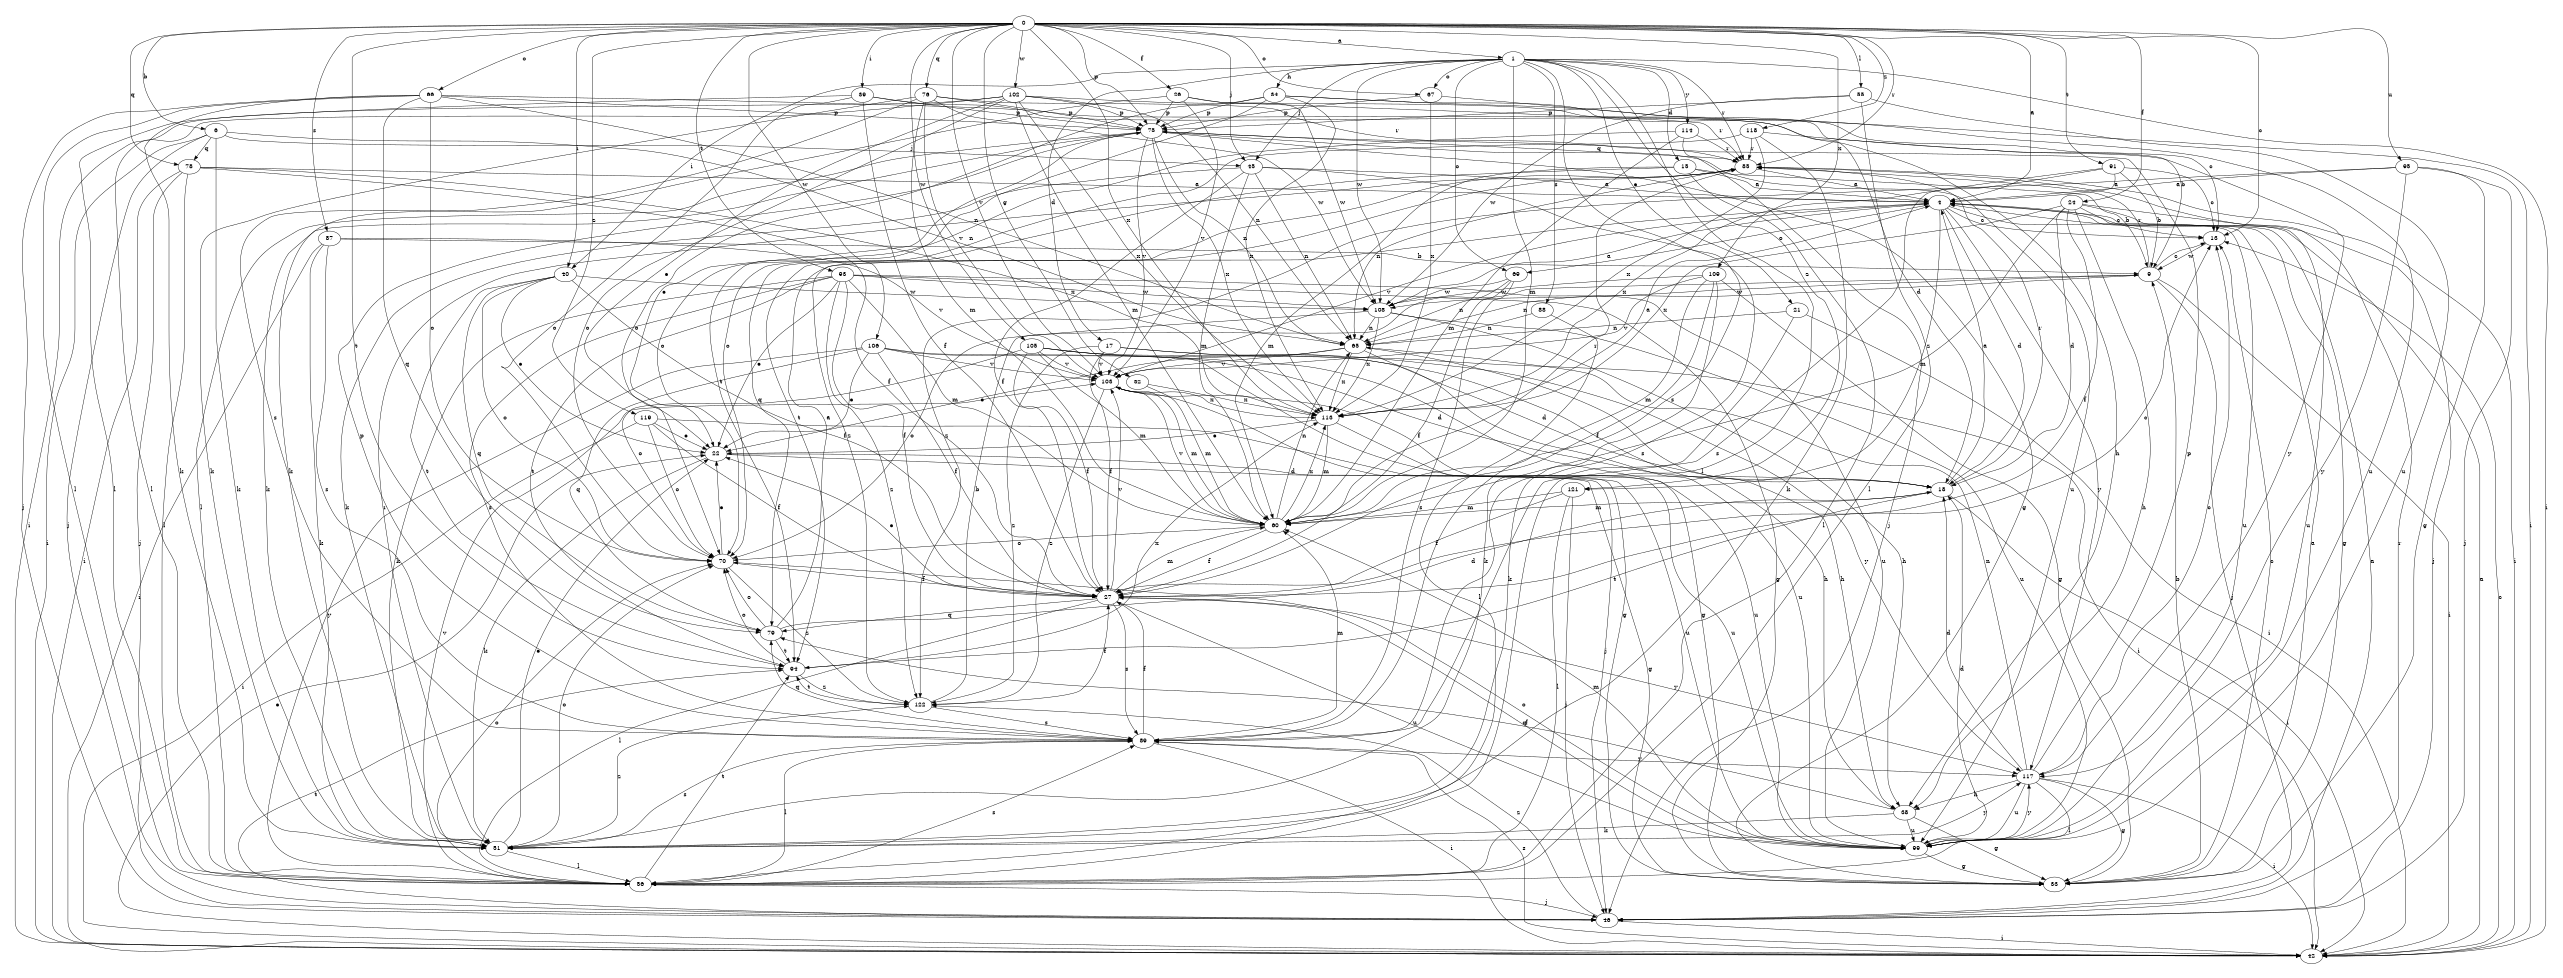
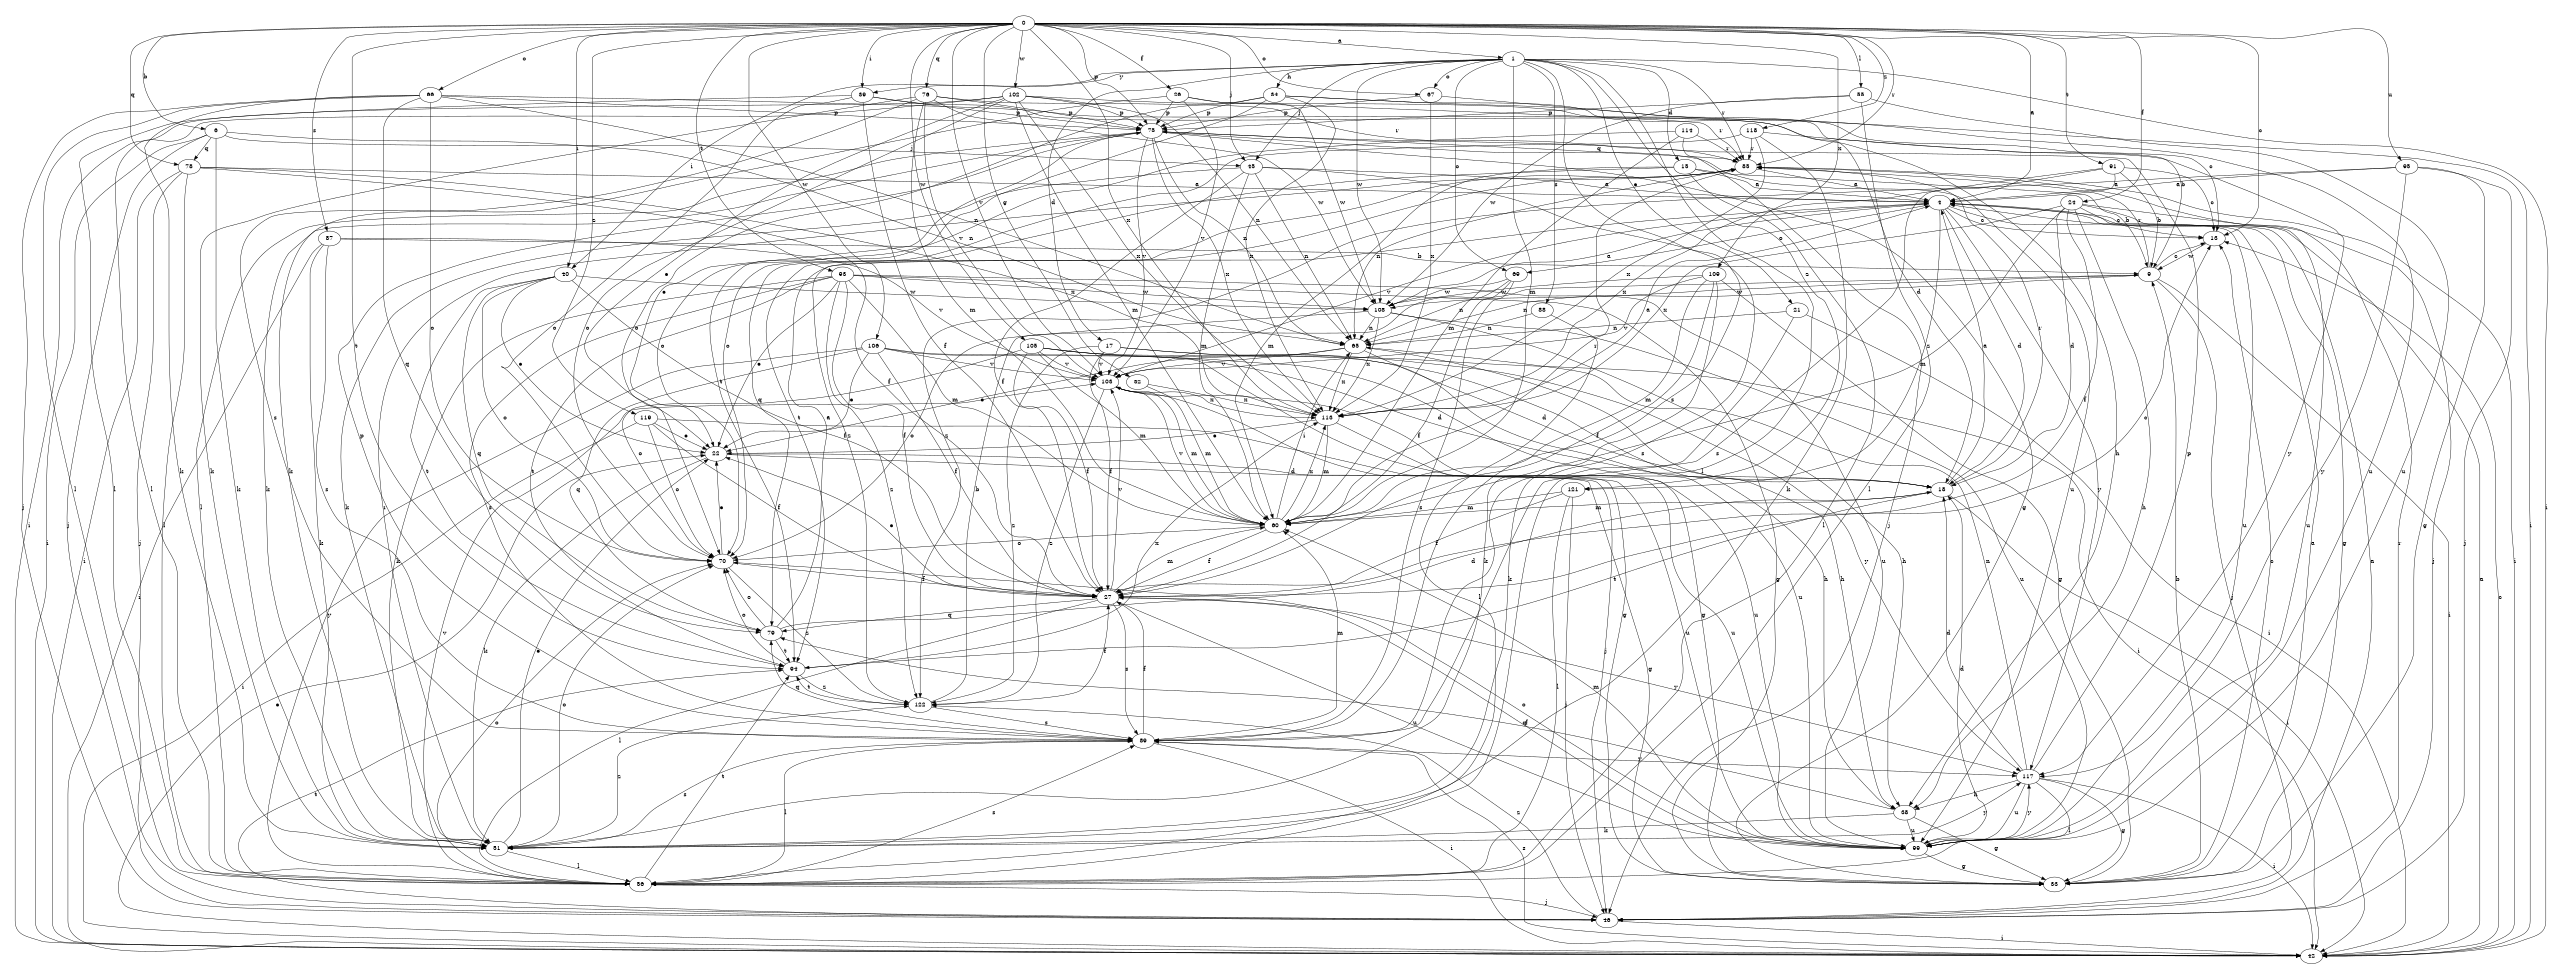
  strict digraph {
    0
    1
    4
    6
    13
    24
    26
    32
    39
    40
    45
    55
    66
    67
    75
    76
    78
    85
    87
    91
    93
    94
    95
    103
    n25 [label=102]
    105
    106
    109
    113
    118
    119
    15
    17
    21
    34
    42
    56
    60
    69
    88
    89
    108
    114
    121
    18
    33
    99
    117
    46
    51
    65
    9
    27
    38
    70
    79
    22
    122
    0 -> 1 [label=a]
    0 -> 4 [label=a]
    0 -> 6 [label=b]
    0 -> 13 [label=c]
    0 -> 24 [label=f]
    0 -> 26 [label=f]
    0 -> 32 [label=g]
    0 -> 39 [label=i]
    0 -> 40 [label=i]
    0 -> 45 [label=j]
    0 -> 55 [label=l]
    0 -> 66 [label=o]
    0 -> 67 [label=o]
    0 -> 75 [label=p]
    0 -> 76 [label=q]
    0 -> 78 [label=q]
    0 -> 85 [label=r]
    0 -> 87 [label=s]
    0 -> 91 [label=t]
    0 -> 93 [label=t]
    0 -> 94 [label=t]
    0 -> 95 [label=u]
    0 -> 103 [label=v]
    0 -> n25 [label=w]
    0 -> 105 [label=w]
    0 -> 106 [label=w]
    0 -> 109 [label=x]
    0 -> 113 [label=x]
    0 -> 118 [label=z]
    0 -> 119 [label=z]
    1 -> 40 [label=i]
    1 -> 45 [label=j]
    1 -> 67 [label=o]
    1 -> 85 [label=r]
    1 -> 15 [label=d]
    1 -> 17 [label=d]
    1 -> 21 [label=e]
    1 -> 34 [label=h]
    1 -> 42 [label=i]
    1 -> 56 [label=l]
    1 -> 60 [label=m]
    1 -> 69 [label=o]
    1 -> 88 [label=s]
    1 -> 89 [label=s]
    1 -> 108 [label=w]
-   1 -> 114 [label=y]
+   1 -> 39 [label=y]
    1 -> 121 [label=z]
    4 -> 13 [label=c]
    4 -> 103 [label=v]
    4 -> 69 [label=o]
    4 -> 121 [label=z]
    4 -> 18 [label=d]
    4 -> 33 [label=g]
    4 -> 99 [label=u]
    4 -> 117 [label=y]
    6 -> 45 [label=j]
    6 -> 78 [label=q]
    6 -> 42 [label=i]
    6 -> 46 [label=j]
    6 -> 51 [label=k]
    6 -> 65 [label=n]
    13 -> 9 [label=w]
    24 -> 13 [label=c]
    24 -> 113 [label=x]
    24 -> 60 [label=m]
    24 -> 18 [label=d]
    24 -> 99 [label=u]
    24 -> 46 [label=j]
    24 -> 27 [label=f]
    24 -> 38 [label=h]
    26 -> 75 [label=p]
    26 -> 85 [label=r]
    26 -> 103 [label=v]
    26 -> 108 [label=w]
    26 -> 51 [label=k]
    32 -> 113 [label=x]
    32 -> 60 [label=m]
    39 -> 75 [label=p]
    39 -> 56 [label=l]
    39 -> 18 [label=d]
    39 -> 27 [label=f]
    39 -> 70 [label=o]
    40 -> 94 [label=t]
    40 -> 108 [label=w]
    40 -> 27 [label=f]
    40 -> 70 [label=o]
    40 -> 79 [label=q]
    40 -> 22 [label=e]
    45 -> 4 [label=a]
    45 -> 60 [label=m]
    45 -> 89 [label=s]
    45 -> 51 [label=k]
    45 -> 65 [label=n]
    45 -> 27 [label=f]
    55 -> 75 [label=p]
    55 -> 56 [label=l]
    55 -> 108 [label=w]
    55 -> 99 [label=u]
    66 -> 75 [label=p]
    66 -> 56 [label=l]
    66 -> 46 [label=j]
    66 -> 51 [label=k]
    66 -> 65 [label=n]
    66 -> 38 [label=h]
    66 -> 70 [label=o]
    66 -> 79 [label=q]
    67 -> 75 [label=p]
    67 -> 113 [label=x]
    67 -> 99 [label=u]
    75 -> 85 [label=q]
    75 -> 103 [label=v]
    75 -> 113 [label=x]
    75 -> 56 [label=l]
    75 -> 33 [label=g]
    75 -> 99 [label=u]
    75 -> 51 [label=k]
    75 -> 65 [label=n]
    75 -> 22 [label=e]
    76 -> 75 [label=p]
    76 -> 85 [label=r]
    76 -> 103 [label=v]
    76 -> 60 [label=m]
    76 -> 89 [label=s]
    76 -> 108 [label=w]
    76 -> 51 [label=k]
    78 -> 4 [label=a]
    78 -> 113 [label=x]
    78 -> 42 [label=i]
    78 -> 56 [label=l]
    78 -> 46 [label=j]
    78 -> 27 [label=f]
    85 -> 4 [label=a]
    85 -> 94 [label=t]
    85 -> 42 [label=i]
    85 -> 65 [label=n]
    85 -> 122 [label=z]
    87 -> 103 [label=v]
    87 -> 42 [label=i]
    87 -> 89 [label=s]
    87 -> 51 [label=k]
    87 -> 9 [label=b]
    91 -> 4 [label=a]
    91 -> 13 [label=c]
    91 -> 113 [label=x]
    91 -> 89 [label=s]
    91 -> 9 [label=b]
    93 -> 94 [label=t]
    93 -> 60 [label=m]
    93 -> 89 [label=s]
    93 -> 108 [label=w]
    93 -> 33 [label=g]
    93 -> 99 [label=u]
    93 -> 51 [label=k]
    93 -> 27 [label=f]
    93 -> 22 [label=e]
    93 -> 122 [label=z]
    94 -> 113 [label=x]
    94 -> 70 [label=o]
    94 -> 122 [label=z]
    95 -> 4 [label=a]
    95 -> 33 [label=g]
    95 -> 117 [label=y]
    95 -> 46 [label=j]
    95 -> 122 [label=z]
    103 -> 113 [label=x]
    103 -> 60 [label=m]
    103 -> 99 [label=u]
    103 -> 46 [label=j]
    103 -> 122 [label=z]
    n25 -> 75 [label=p]
    n25 -> 113 [label=x]
    n25 -> 42 [label=i]
    n25 -> 56 [label=l]
    n25 -> 60 [label=m]
    n25 -> 65 [label=n]
    n25 -> 9 [label=b]
    n25 -> 70 [label=o]
    n25 -> 22 [label=e]
    105 -> 103 [label=v]
    105 -> 60 [label=m]
    105 -> 33 [label=g]
    105 -> 117 [label=y]
    105 -> 27 [label=f]
    105 -> 38 [label=h]
    105 -> 70 [label=o]
    106 -> 103 [label=v]
    106 -> 56 [label=y]
    106 -> 18 [label=d]
    106 -> 33 [label=g]
    106 -> 27 [label=f]
    106 -> 79 [label=q]
    106 -> 22 [label=e]
    109 -> 103 [label=v]
    109 -> 60 [label=m]
    109 -> 108 [label=w]
    109 -> 33 [label=g]
    109 -> 51 [label=k]
    109 -> 27 [label=f]
    113 -> 4 [label=a]
    113 -> 60 [label=m]
    113 -> 99 [label=u]
    113 -> 22 [label=e]
    118 -> 85 [label=r]
    118 -> 113 [label=x]
    118 -> 117 [label=y]
    118 -> 51 [label=k]
    118 -> 70 [label=o]
    119 -> 42 [label=i]
    119 -> 99 [label=u]
    119 -> 27 [label=f]
    119 -> 70 [label=o]
    119 -> 22 [label=e]
    15 -> 4 [label=a]
    15 -> 56 [label=l]
    15 -> 60 [label=m]
    15 -> 9 [label=b]
    15 -> 79 [label=q]
    17 -> 103 [label=v]
    17 -> 42 [label=i]
    17 -> 99 [label=u]
    17 -> 27 [label=f]
    17 -> 122 [label=z]
    21 -> 42 [label=i]
    21 -> 51 [label=k]
    21 -> 65 [label=n]
    34 -> 13 [label=c]
    34 -> 75 [label=p]
    34 -> 94 [label=t]
    34 -> 113 [label=x]
    34 -> 42 [label=i]
    34 -> 70 [label=o]
    42 -> 4 [label=a]
    42 -> 13 [label=c]
    42 -> 89 [label=s]
    42 -> 22 [label=e]
    56 -> 94 [label=t]
    56 -> 103 [label=v]
    56 -> 89 [label=s]
    56 -> 46 [label=j]
    56 -> 70 [label=o]
    60 -> 85 [label=r]
    60 -> 103 [label=v]
    60 -> 113 [label=x]
-   60 -> 65 [label=n]
+   60 -> 65 [label=i]
    60 -> 27 [label=f]
    60 -> 70 [label=o]
    69 -> 89 [label=s]
    69 -> 108 [label=w]
    69 -> 65 [label=n]
    69 -> 27 [label=f]
    88 -> 56 [label=l]
    88 -> 65 [label=n]
    89 -> 75 [label=p]
    89 -> 42 [label=i]
    89 -> 56 [label=l]
    89 -> 60 [label=m]
    89 -> 117 [label=y]
    89 -> 27 [label=f]
    89 -> 79 [label=q]
    108 -> 4 [label=a]
    108 -> 113 [label=x]
    108 -> 99 [label=u]
    108 -> 65 [label=n]
    108 -> 38 [label=h]
    108 -> 70 [label=o]
    114 -> 85 [label=r]
    114 -> 60 [label=m]
    114 -> 46 [label=j]
    114 -> 70 [label=o]
    121 -> 56 [label=l]
    121 -> 60 [label=m]
    121 -> 46 [label=j]
    121 -> 27 [label=f]
    18 -> 4 [label=a]
    18 -> 85 [label=r]
    18 -> 94 [label=t]
    18 -> 42 [label=i]
    18 -> 60 [label=m]
    33 -> 4 [label=a]
    33 -> 13 [label=c]
    33 -> 9 [label=b]
    99 -> 60 [label=m]
    99 -> 18 [label=d]
    99 -> 33 [label=g]
    99 -> 117 [label=y]
    99 -> 27 [label=f]
    99 -> 70 [label=o]
-   117 -> 13 [label=c]
    117 -> 75 [label=p]
    117 -> 42 [label=i]
    117 -> 56 [label=l]
    117 -> 18 [label=d]
    117 -> 33 [label=g]
    117 -> 99 [label=u]
    117 -> 65 [label=n]
    117 -> 38 [label=h]
    46 -> 4 [label=a]
    46 -> 85 [label=r]
    46 -> 94 [label=t]
    46 -> 42 [label=i]
    46 -> 122 [label=z]
    51 -> 85 [label=r]
    51 -> 56 [label=l]
    51 -> 89 [label=s]
    51 -> 117 [label=y]
    51 -> 70 [label=o]
    51 -> 22 [label=e]
    51 -> 122 [label=z]
    65 -> 103 [label=v]
    65 -> 113 [label=x]
    65 -> 18 [label=d]
    65 -> 38 [label=h]
    65 -> 22 [label=e]
    9 -> 13 [label=c]
    9 -> 85 [label=r]
    9 -> 42 [label=i]
    9 -> 108 [label=w]
    9 -> 46 [label=j]
    9 -> 65 [label=n]
    27 -> 13 [label=c]
    27 -> 103 [label=v]
    27 -> 56 [label=l]
    27 -> 60 [label=m]
    27 -> 89 [label=s]
    27 -> 99 [label=u]
    27 -> 117 [label=y]
    27 -> 79 [label=q]
    27 -> 22 [label=e]
    38 -> 33 [label=g]
    38 -> 99 [label=u]
    38 -> 51 [label=k]
    38 -> 79 [label=q]
    70 -> 27 [label=f]
    70 -> 22 [label=e]
    70 -> 122 [label=z]
    79 -> 4 [label=a]
    79 -> 94 [label=t]
    79 -> 18 [label=d]
    79 -> 70 [label=o]
    22 -> 18 [label=d]
    22 -> 33 [label=g]
    22 -> 51 [label=k]
    122 -> 94 [label=t]
    122 -> 89 [label=s]
    122 -> 9 [label=b]
    122 -> 27 [label=f]
  }
